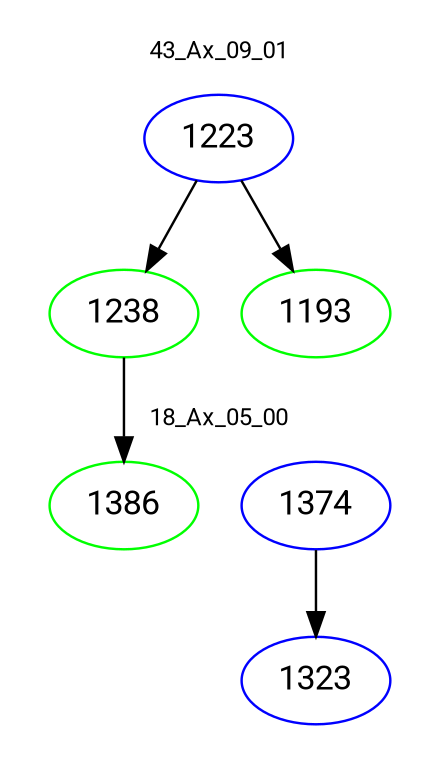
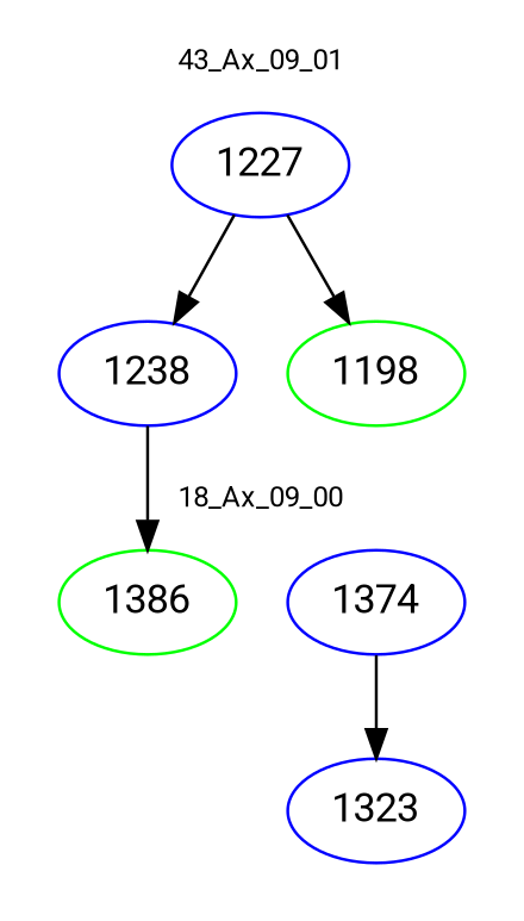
  digraph {
    fontname=Roboto
    node [color=blue fontname=Roboto]
    edge [color=black fontname=Roboto]
    n1 [label=1374]
    n2 [label=1323]
    n3 [color=green label=1386]
-   n4 [label=1223]
-   n5 [color=green label=1238]
-   n6 [color=green label=1193]
+   n4 [label=1227]
+   n5 [label=1238]
+   n6 [color=green label=1198]
    subgraph cluster_1 {
      color=white
      fontsize=10
-     label="18_Ax_05_00"
+     label="18_Ax_09_00"
      n1
      n2
      n3
    }
    subgraph cluster_2 {
      color=white
      fontsize=10
      label="43_Ax_09_01"
      n4
      n5
      n6
    }
    n1 -> n2
    n4 -> n5
    n4 -> n6
    n5 -> n3
  }
